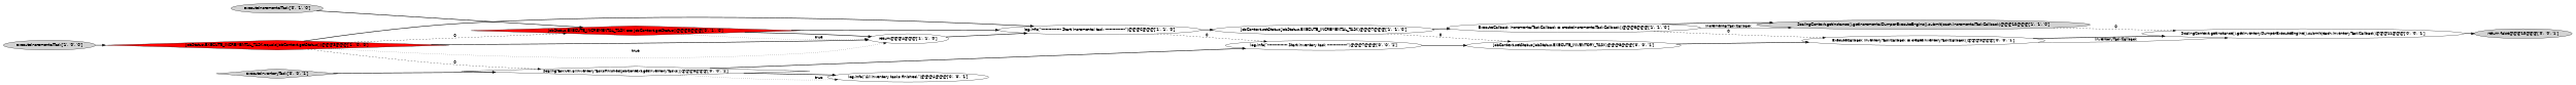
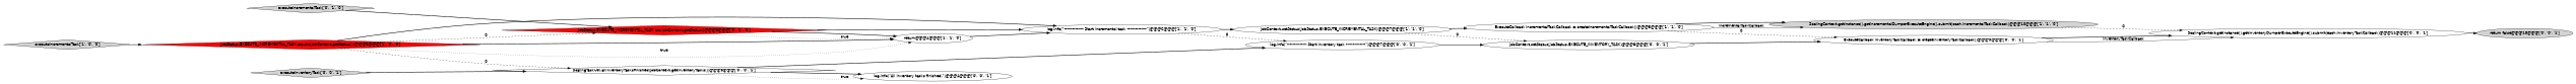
  digraph {
    fontname="DejaVu Sans"
    rankdir=LR
    node [fillcolor=white fontname="DejaVu Sans" shape=ellipse style=filled]
    edge [fontname="DejaVu Sans" style=bold]
    n1 [label="ScalingTaskUtil.allInventoryTasksFinished(jobContext.getInventoryTasks())@@@3@@@['0', '0', '1']" shape=diamond]
    n2 [label="log.info(\"-------------- Start inventory task --------------\")@@@7@@@['0', '0', '1']"]
    n3 [label="log.info(\"All inventory tasks finished.\")@@@4@@@['0', '0', '1']"]
    n4 [label="jobContext.setStatus(JobStatus.EXECUTE_INVENTORY_TASK)@@@8@@@['0', '0', '1']"]
    n5 [fillcolor=lightgray label="return false@@@13@@@['0', '0', '1']"]
    n6 [label="jobContext.setStatus(JobStatus.EXECUTE_INCREMENTAL_TASK)@@@7@@@['1', '1', '0']"]
    n7 [label="ExecuteCallback incrementalTaskCallback = createIncrementalTaskCallback()@@@8@@@['1', '1', '0']"]
    n8 [fillcolor=lightgray label="ScalingContext.getInstance().getIncrementalDumperExecuteEngine().submit(each,incrementalTaskCallback)@@@10@@@['1', '1', '0']"]
    n9 [label="ExecuteCallback inventoryTaskCallback = createInventoryTaskCallback()@@@9@@@['0', '0', '1']"]
    n10 [label="ScalingContext.getInstance().getInventoryDumperExecuteEngine().submit(each,inventoryTaskCallback)@@@11@@@['0', '0', '1']"]
-   n11 [fillcolor=lightgray label="executeIncrementalTask['1', '0', '0']"]
+   n11 [fillcolor=lightgray label="executeIncrementalTask['1', '0', '0']" shape=diamond]
    n12 [fillcolor=red label="JobStatus.EXECUTE_INCREMENTAL_TASK.equals(jobContext.getStatus())@@@3@@@['1', '0', '0']" shape=diamond]
    n13 [label="return@@@4@@@['1', '1', '0']"]
    n14 [label="log.info(\"-------------- Start incremental task --------------\")@@@6@@@['1', '1', '0']"]
    n15 [fillcolor=red label="JobStatus.EXECUTE_INCREMENTAL_TASK == jobContext.getStatus()@@@3@@@['0', '1', '0']" shape=diamond]
-   n16 [fillcolor=lightgray label="executeIncrementalTask['0', '1', '0']"]
+   n16 [fillcolor=lightgray label="executeIncrementalTask['0', '1', '0']" shape=diamond]
    n17 [fillcolor=lightgray label="executeInventoryTask['0', '0', '1']" shape=diamond]
    n1 -> n2
    n1 -> n3
    n1 -> n3 [label=true style=dotted]
    n2 -> n4
    n4 -> n9
    n6 -> n4 [label=0 style=dashed]
    n6 -> n7
    n7 -> n8
    n7 -> n8 [label=incrementalTaskCallback style=solid]
    n7 -> n9 [label=0 style=dashed]
    n8 -> n10 [label=0 style=dashed]
    n9 -> n10 [label=inventoryTaskCallback style=solid]
    n9 -> n10
    n10 -> n5
    n11 -> n12
    n12 -> n1 [label=0 style=dashed]
    n12 -> n13 [label=true style=dotted]
    n12 -> n13
    n12 -> n14
    n12 -> n15 [label=0 style=dashed]
    n13 -> n14
    n14 -> n2 [label=0 style=dashed]
    n14 -> n6
    n15 -> n13
    n15 -> n13 [label=true style=dotted]
    n15 -> n14
    n16 -> n15
    n17 -> n1
  }
